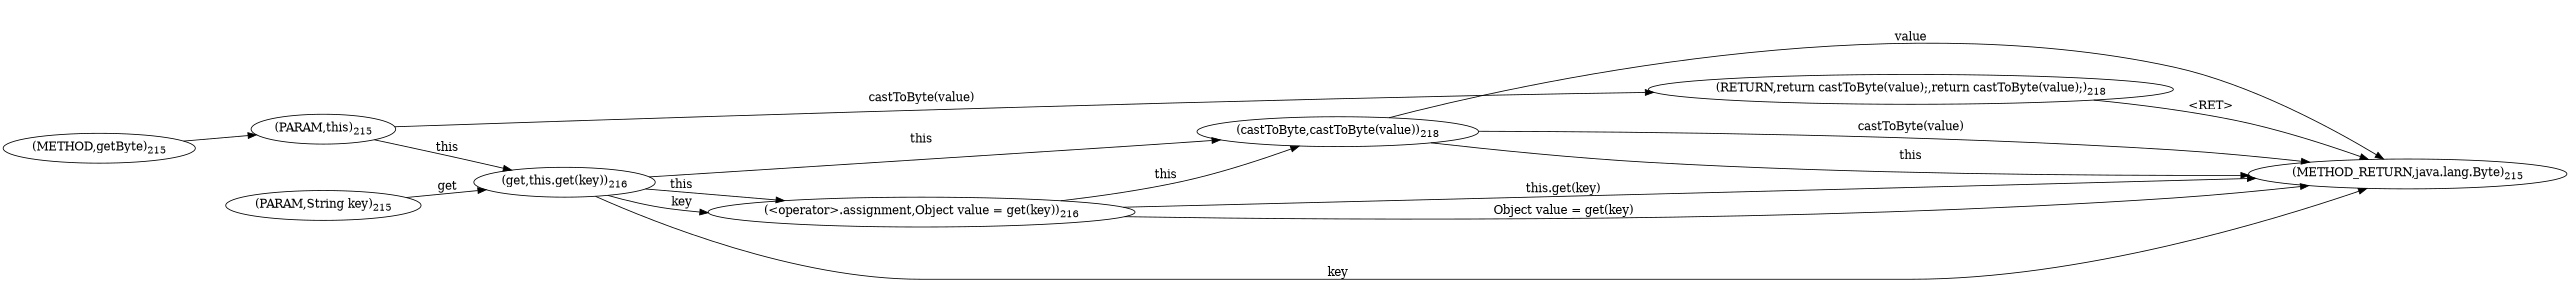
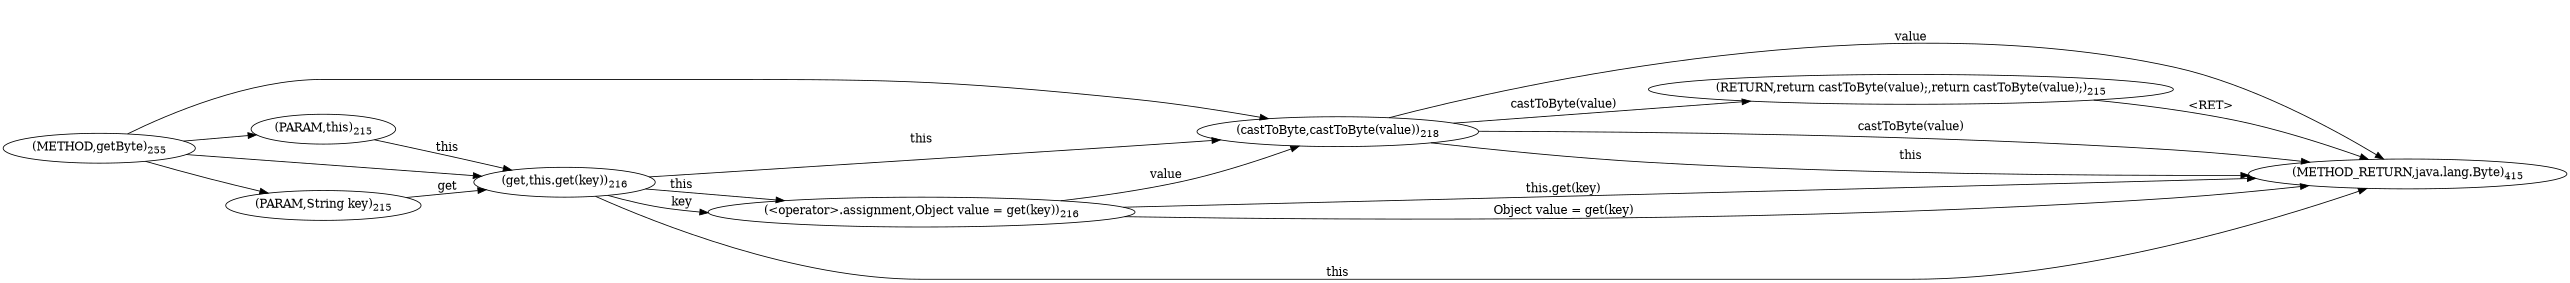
  digraph {
    rankdir=LR
-   n1 [label=<(METHOD,getByte)<SUB>215</SUB>>]
+   n1 [label=<(METHOD,getByte)<SUB>255</SUB>>]
    n2 [label=<(PARAM,this)<SUB>215</SUB>>]
    n3 [label=<(PARAM,String key)<SUB>215</SUB>>]
    n4 [label=<(castToByte,castToByte(value))<SUB>218</SUB>>]
    n5 [label=<(get,this.get(key))<SUB>216</SUB>>]
-   n6 [label=<(METHOD_RETURN,java.lang.Byte)<SUB>215</SUB>>]
-   n7 [label=<(RETURN,return castToByte(value);,return castToByte(value);)<SUB>218</SUB>>]
+   n6 [label=<(METHOD_RETURN,java.lang.Byte)<SUB>415</SUB>>]
+   n7 [label=<(RETURN,return castToByte(value);,return castToByte(value);)<SUB>215</SUB>>]
    n8 [label=<(&lt;operator&gt;.assignment,Object value = get(key))<SUB>216</SUB>>]
    n1 -> n2
+   n1 -> n3
+   n1 -> n4
+   n1 -> n5
    n2 -> n5 [label=this]
    n3 -> n5 [label=get]
    n4 -> n6 [label=this]
    n4 -> n6 [label=value]
    n4 -> n6 [label="castToByte(value)"]
-   n2 -> n7 [label="castToByte(value)"]
+   n4 -> n7 [label="castToByte(value)"]
    n5 -> n4 [label=this]
-   n5 -> n6 [label=key]
+   n5 -> n6 [label=this]
    n5 -> n8 [label=this]
    n5 -> n8 [label=key]
    n7 -> n6 [label="&lt;RET&gt;"]
-   n8 -> n4 [label=this]
+   n8 -> n4 [label=value]
    n8 -> n6 [label="this.get(key)"]
    n8 -> n6 [label="Object value = get(key)"]
  }
